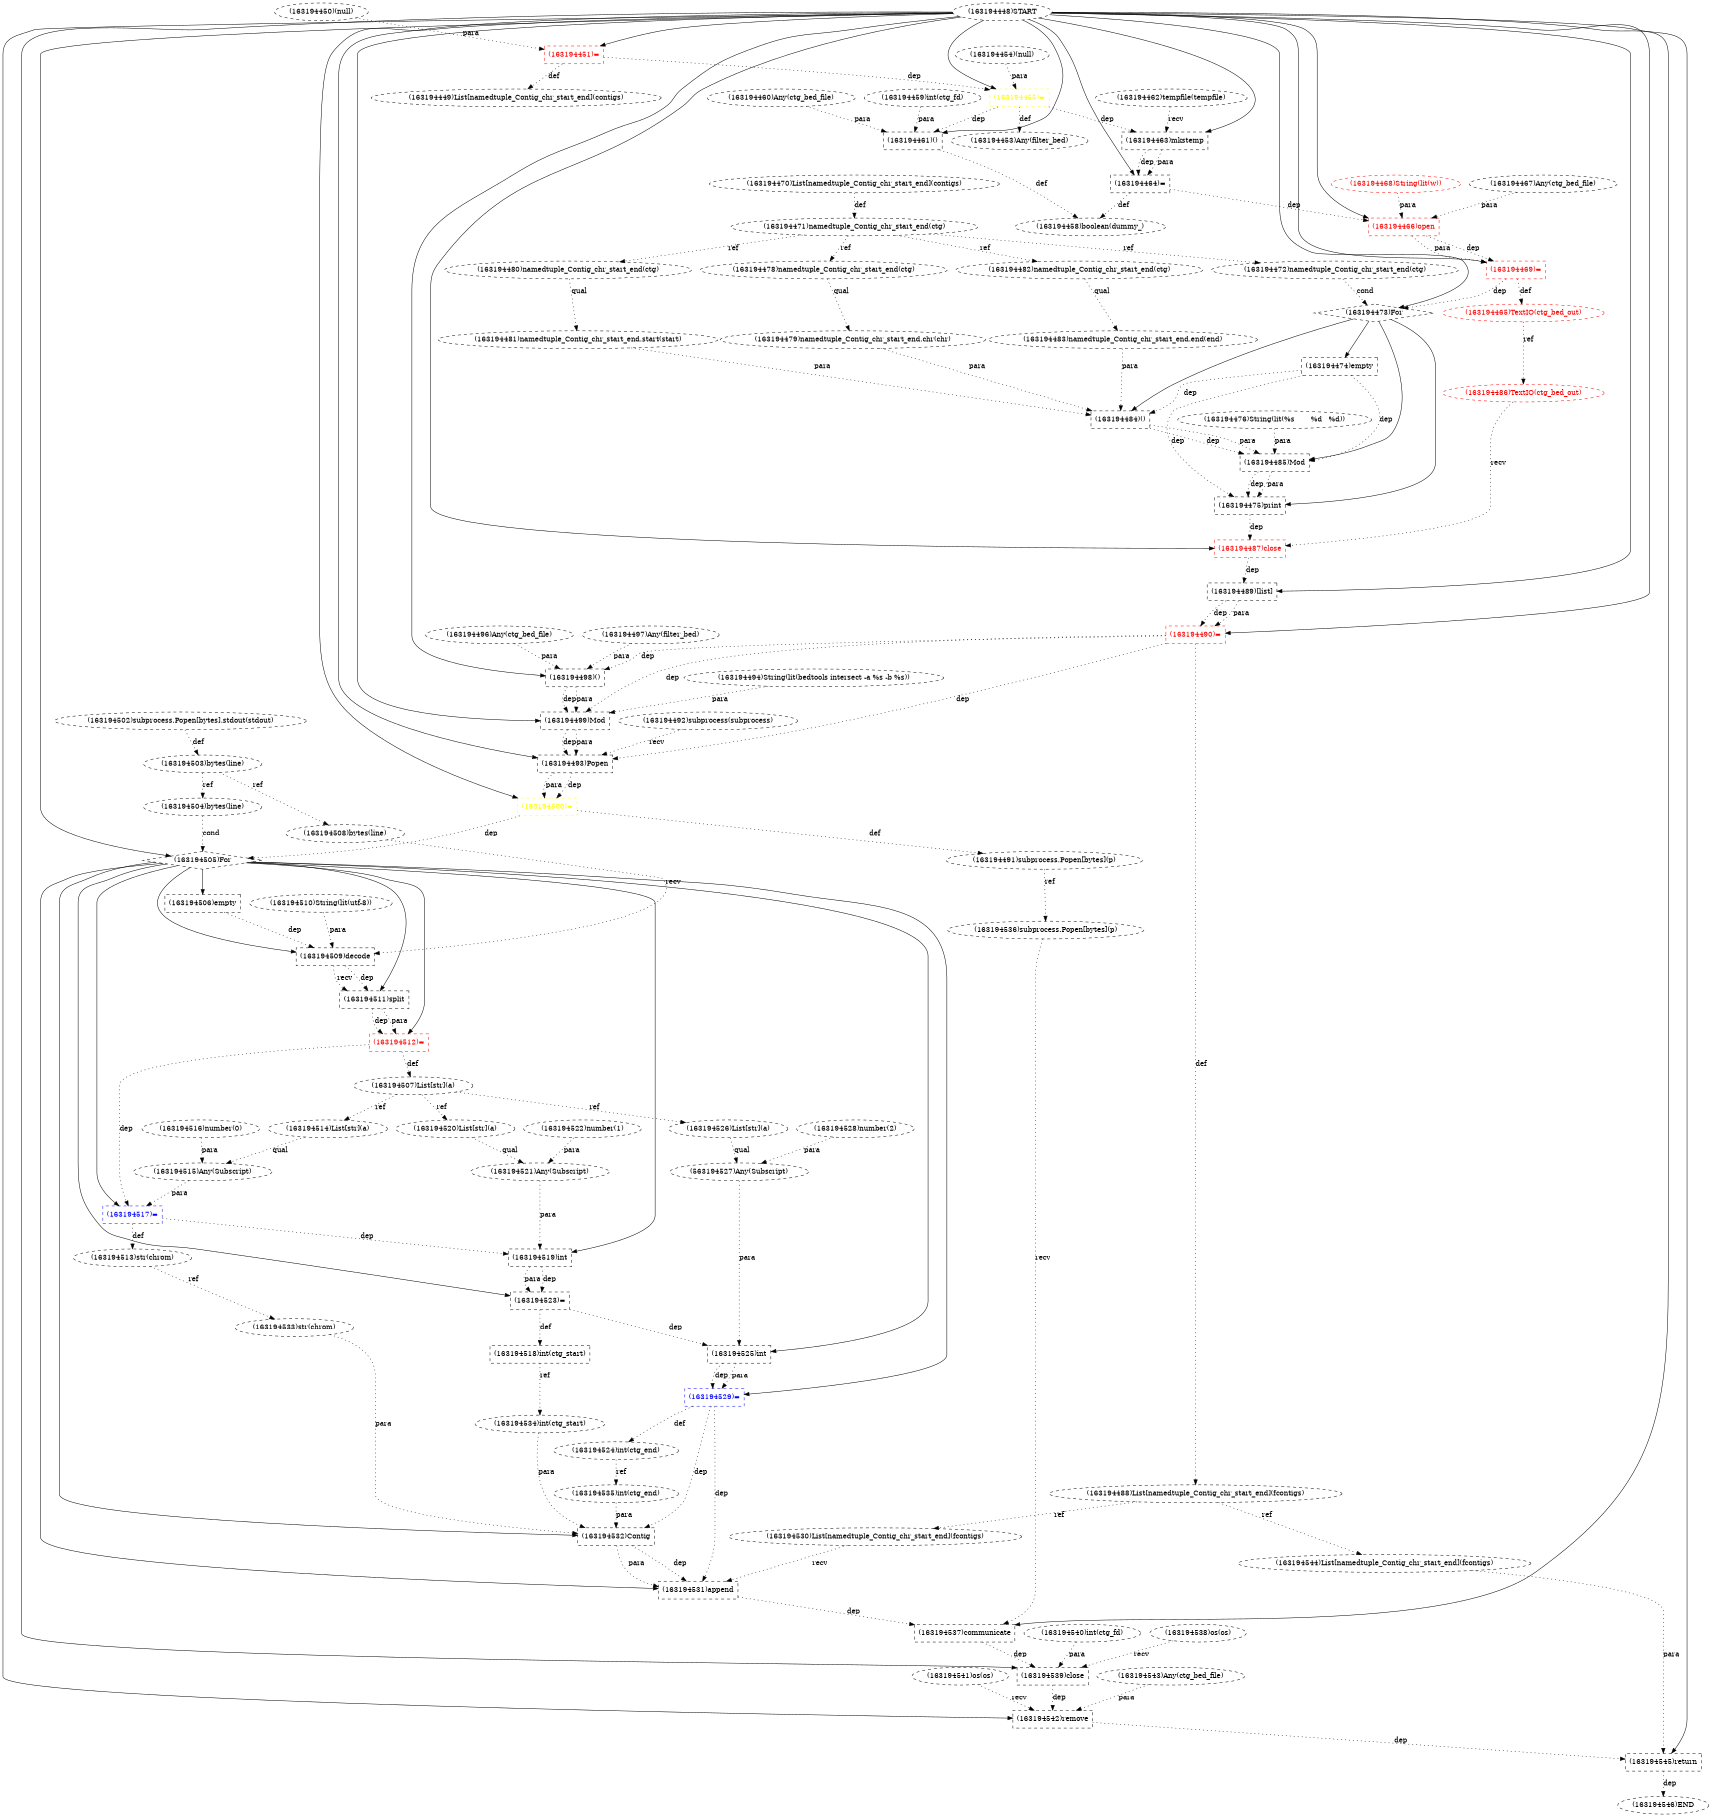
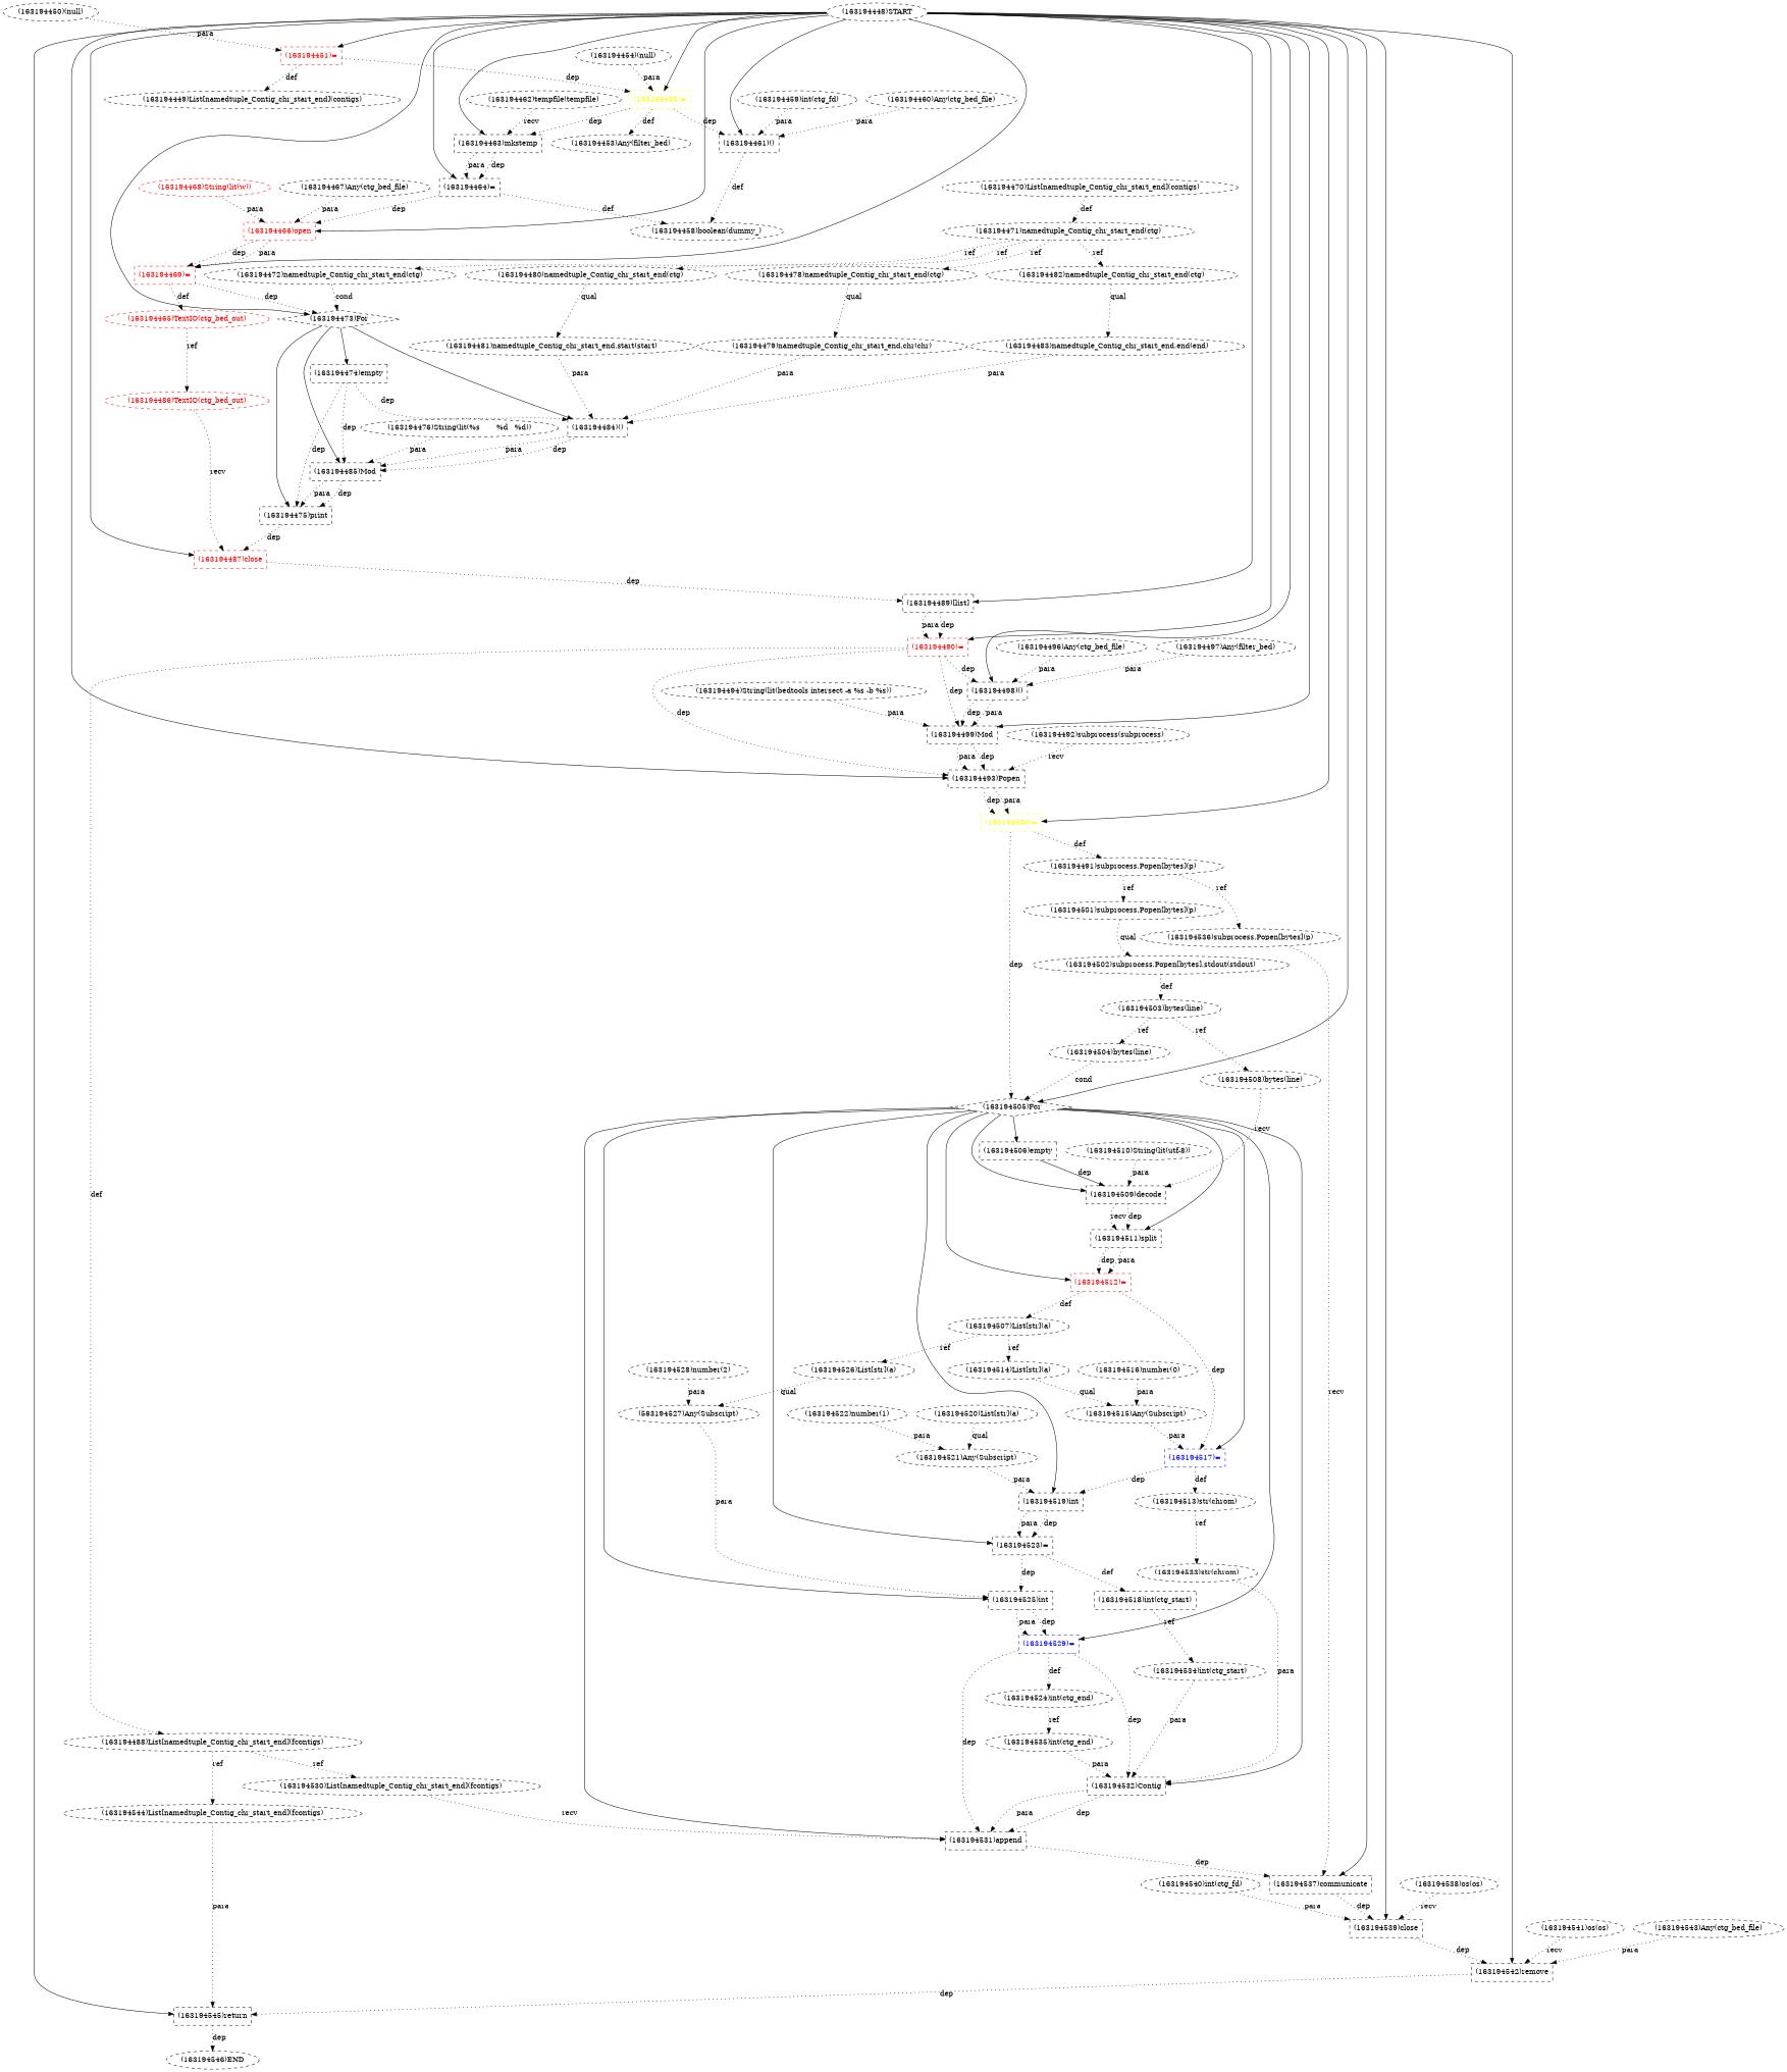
  digraph {
    node [shape=ellipse style=dashed]
    edge [style=dotted]
    n1 [label="(163194502)subprocess.Popen[bytes].stdout(stdout)"]
    n2 [label="(163194503)bytes(line)"]
    n3 [label="(163194504)bytes(line)"]
    n4 [label="(163194508)bytes(line)"]
    n5 [label="(163194534)int(ctg_start)"]
    n6 [label="(163194532)Contig" shape=box]
    n7 [label="(163194531)append" shape=box]
    n8 [label="(163194485)Mod" shape=box]
    n9 [label="(163194475)print" shape=box]
    n10 [color=red fontcolor=red label="(163194487)close" shape=box]
    n11 [label="(163194528)number(2)"]
    n12 [label="(563194527)Any(Subscript)"]
    n13 [label="(163194525)int" shape=box]
    n14 [label="(163194458)boolean(dummy_)"]
    n15 [label="(163194484)()" shape=box]
    n16 [label="(163194518)int(ctg_start)" shape=box]
    n17 [color=blue fontcolor=blue label="(163194529)=" shape=box]
    n18 [label="(163194524)int(ctg_end)"]
    n19 [label="(163194537)communicate" shape=box]
    n20 [label="(163194535)int(ctg_end)"]
    n21 [label="(163194467)Any(ctg_bed_file)"]
    n22 [color=red fontcolor=red label="(163194466)open" shape=box]
    n23 [color=red fontcolor=red label="(163194469)=" shape=box]
    n24 [label="(163194539)close" shape=box]
    n25 [label="(163194542)remove" shape=box]
    n26 [label="(163194545)return" shape=box]
    n27 [label="(163194461)()" shape=box]
    n28 [label="(163194515)Any(Subscript)"]
    n29 [color=blue fontcolor=blue label="(163194517)=" shape=box]
    n30 [label="(163194519)int" shape=box]
    n31 [label="(163194513)str(chrom)"]
    n32 [label="(163194479)namedtuple_Contig_chr_start_end.chr(chr)"]
    n33 [label="(163194543)Any(ctg_bed_file)"]
    n34 [color=black fontcolor=black label="(163194523)=" shape=box]
    n35 [label="(163194492)subprocess(subprocess)"]
    n36 [label="(163194493)Popen" shape=box]
    n37 [color=yellow fontcolor=yellow label="(163194500)=" shape=box]
    n38 [label="(163194497)Any(filter_bed)"]
    n39 [label="(163194498)()" shape=box]
    n40 [label="(163194499)Mod" shape=box]
    n41 [label="(163194476)String(lit(%s	%d	%d))"]
    n42 [label="(163194478)namedtuple_Contig_chr_start_end(ctg)"]
    n43 [color=red fontcolor=red label="(163194490)=" shape=box]
    n44 [label="(163194488)List[namedtuple_Contig_chr_start_end](fcontigs)"]
    n45 [label="(163194544)List[namedtuple_Contig_chr_start_end](fcontigs)"]
    n46 [label="(163194530)List[namedtuple_Contig_chr_start_end](fcontigs)"]
    n47 [label="(163194482)namedtuple_Contig_chr_start_end(ctg)"]
    n48 [label="(163194483)namedtuple_Contig_chr_start_end.end(end)"]
    n49 [color=red fontcolor=red label="(163194486)TextIO(ctg_bed_out)"]
    n50 [label="(163194489)[list]" shape=box]
    n51 [label="(163194505)For" shape=diamond]
    n52 [label="(163194491)subprocess.Popen[bytes](p)"]
    n53 [label="(163194462)tempfile(tempfile)"]
    n54 [label="(163194463)mkstemp" shape=box]
    n55 [color=black fontcolor=black label="(163194464)=" shape=box]
    n56 [color=red fontcolor=red label="(163194512)=" shape=box]
    n57 [label="(163194511)split" shape=box]
    n58 [label="(163194506)empty" shape=box]
    n59 [label="(163194509)decode" shape=box]
    n60 [label="(163194449)List[namedtuple_Contig_chr_start_end](contigs)"]
    n61 [label="(163194507)List[str](a)"]
    n62 [label="(163194520)List[str](a)"]
    n63 [label="(163194526)List[str](a)"]
    n64 [label="(163194514)List[str](a)"]
    n65 [label="(163194522)number(1)"]
    n66 [label="(163194521)Any(Subscript)"]
    n67 [label="(163194472)namedtuple_Contig_chr_start_end(ctg)"]
    n68 [label="(163194473)For" shape=diamond]
    n69 [label="(163194474)empty" shape=box]
    n70 [label="(163194546)END" shape=""]
    n71 [label="(163194481)namedtuple_Contig_chr_start_end.start(start)"]
    n72 [label="(163194536)subprocess.Popen[bytes](p)"]
+   n73 [label="(163194501)subprocess.Popen[bytes](p)"]
    n74 [label="(163194540)int(ctg_fd)"]
    n75 [label="(163194471)namedtuple_Contig_chr_start_end(ctg)"]
    n76 [label="(163194480)namedtuple_Contig_chr_start_end(ctg)"]
    n77 [label="(163194538)os(os)"]
    n78 [label="(163194450)(null)"]
    n79 [color=red fontcolor=red label="(163194451)=" shape=box]
    n80 [color=yellow fontcolor=yellow label="(163194455)=" shape=box]
    n81 [label="(163194454)(null)"]
    n82 [label="(163194453)Any(filter_bed)"]
    n83 [label="(163194533)str(chrom)"]
    n84 [label="(163194460)Any(ctg_bed_file)"]
    n85 [color=red fontcolor=red label="(163194465)TextIO(ctg_bed_out)"]
    n86 [label="(163194448)START" shape=""]
    n87 [label="(163194459)int(ctg_fd)"]
    n88 [label="(163194541)os(os)"]
    n89 [label="(163194516)number(0)"]
    n90 [label="(163194470)List[namedtuple_Contig_chr_start_end](contigs)"]
    n91 [color=red fontcolor=red label="(163194468)String(lit(w))"]
    n92 [label="(163194496)Any(ctg_bed_file)"]
    n93 [label="(163194510)String(lit(utf-8))"]
    n94 [label="(163194494)String(lit(bedtools intersect -a %s -b %s))"]
    n1 -> n2 [label=def]
    n2 -> n3 [label=ref]
    n2 -> n4 [label=ref]
    n3 -> n51 [label=cond]
    n4 -> n59 [label=recv]
    n5 -> n6 [label=para]
    n6 -> n7 [label=dep]
    n6 -> n7 [label=para]
    n7 -> n19 [label=dep]
    n8 -> n9 [label=dep]
    n8 -> n9 [label=para]
    n9 -> n10 [label=dep]
    n10 -> n50 [label=dep]
    n11 -> n12 [label=para]
    n12 -> n13 [label=para]
    n13 -> n17 [label=dep]
    n13 -> n17 [label=para]
    n15 -> n8 [label=dep]
    n15 -> n8 [label=para]
    n16 -> n5 [label=ref]
    n17 -> n6 [label=dep]
    n17 -> n7 [label=dep]
    n17 -> n18 [label=def]
    n18 -> n20 [label=ref]
    n19 -> n24 [label=dep]
    n20 -> n6 [label=para]
    n21 -> n22 [label=para]
    n22 -> n23 [label=dep]
    n22 -> n23 [label=para]
    n23 -> n68 [label=dep]
    n23 -> n85 [label=def]
    n24 -> n25 [label=dep]
    n25 -> n26 [label=dep]
    n26 -> n70 [label=dep]
    n27 -> n14 [label=def]
    n28 -> n29 [label=para]
    n29 -> n30 [label=dep]
    n29 -> n31 [label=def]
    n30 -> n34 [label=dep]
    n30 -> n34 [label=para]
    n31 -> n83 [label=ref]
    n32 -> n15 [label=para]
    n33 -> n25 [label=para]
    n34 -> n13 [label=dep]
    n34 -> n16 [label=def]
    n35 -> n36 [label=recv]
    n36 -> n37 [label=dep]
    n36 -> n37 [label=para]
    n37 -> n51 [label=dep]
    n37 -> n52 [label=def]
    n38 -> n39 [label=para]
    n39 -> n40 [label=dep]
    n39 -> n40 [label=para]
    n40 -> n36 [label=dep]
    n40 -> n36 [label=para]
    n41 -> n8 [label=para]
    n42 -> n32 [label=qual]
    n43 -> n36 [label=dep]
    n43 -> n39 [label=dep]
    n43 -> n40 [label=dep]
    n43 -> n44 [label=def]
    n44 -> n45 [label=ref]
    n44 -> n46 [label=ref]
    n45 -> n26 [label=para]
    n46 -> n7 [label=recv]
    n47 -> n48 [label=qual]
    n48 -> n15 [label=para]
    n49 -> n10 [label=recv]
    n50 -> n43 [label=dep]
    n50 -> n43 [label=para]
    n51 -> n6 [style=solid]
    n51 -> n7 [style=solid]
    n51 -> n13 [style=solid]
    n51 -> n17 [style=solid]
    n51 -> n29 [style=solid]
    n51 -> n30 [style=solid]
    n51 -> n34 [style=solid]
    n51 -> n56 [style=solid]
    n51 -> n57 [style=solid]
    n51 -> n58 [style=solid]
    n51 -> n59 [style=solid]
    n52 -> n72 [label=ref]
+   n52 -> n73 [label=ref]
    n53 -> n54 [label=recv]
    n54 -> n55 [label=dep]
    n54 -> n55 [label=para]
    n55 -> n14 [label=def]
    n55 -> n22 [label=dep]
    n56 -> n29 [label=dep]
    n56 -> n61 [label=def]
    n57 -> n56 [label=dep]
    n57 -> n56 [label=para]
-   n58 -> n59 [label=dep]
+   n58 -> n59 [label=dep style=solid]
    n59 -> n57 [label=dep]
    n59 -> n57 [label=recv]
-   n61 -> n62 [label=ref]
    n61 -> n63 [label=ref]
    n61 -> n64 [label=ref]
    n62 -> n66 [label=qual]
    n63 -> n12 [label=qual]
    n64 -> n28 [label=qual]
    n65 -> n66 [label=para]
    n66 -> n30 [label=para]
    n67 -> n68 [label=cond]
    n68 -> n8 [style=solid]
    n68 -> n9 [style=solid]
    n68 -> n15 [style=solid]
    n68 -> n69 [style=solid]
    n69 -> n8 [label=dep]
    n69 -> n9 [label=dep]
    n69 -> n15 [label=dep]
    n71 -> n15 [label=para]
    n72 -> n19 [label=recv]
+   n73 -> n1 [label=qual]
    n74 -> n24 [label=para]
    n75 -> n42 [label=ref]
    n75 -> n47 [label=ref]
    n75 -> n67 [label=ref]
    n75 -> n76 [label=ref]
    n76 -> n71 [label=qual]
    n77 -> n24 [label=recv]
    n78 -> n79 [label=para]
    n79 -> n60 [label=def]
    n79 -> n80 [label=dep]
    n80 -> n27 [label=dep]
    n80 -> n54 [label=dep]
    n80 -> n82 [label=def]
    n81 -> n80 [label=para]
    n83 -> n6 [label=para]
    n84 -> n27 [label=para]
    n85 -> n49 [label=ref]
    n86 -> n10 [style=solid]
    n86 -> n19 [style=solid]
    n86 -> n22 [style=solid]
    n86 -> n23 [style=solid]
    n86 -> n24 [style=solid]
    n86 -> n25 [style=solid]
    n86 -> n26 [style=solid]
    n86 -> n27 [style=solid]
    n86 -> n36 [style=solid]
    n86 -> n37 [style=solid]
    n86 -> n39 [style=solid]
    n86 -> n40 [style=solid]
    n86 -> n43 [style=solid]
    n86 -> n50 [style=solid]
    n86 -> n51 [style=solid]
    n86 -> n54 [style=solid]
    n86 -> n55 [style=solid]
    n86 -> n68 [style=solid]
    n86 -> n79 [style=solid]
    n86 -> n80 [style=solid]
    n87 -> n27 [label=para]
    n88 -> n25 [label=recv]
    n89 -> n28 [label=para]
    n90 -> n75 [label=def]
    n91 -> n22 [label=para]
    n92 -> n39 [label=para]
    n93 -> n59 [label=para]
    n94 -> n40 [label=para]
  }
